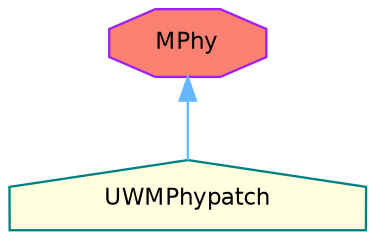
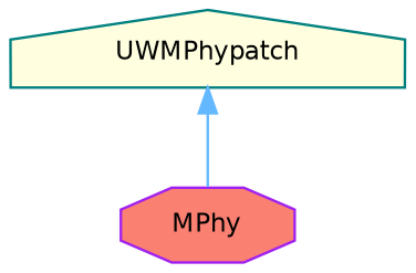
  digraph {
    node [fontname=Helvetica fontsize=10 style=filled]
    n1 [color=teal fillcolor=lightyellow fontcolor=black height=0.2 label=UWMPhypatch shape=house width=0.4]
    n2 [color=purple fillcolor=salmon height=0.2 label=MPhy shape=octagon width=0.4]
-   n2 -> n1 [color=steelblue1 dir=back fontname=Helvetica fontsize=10 labelfontname=Helvetica labelfontsize=10 style=solid]
+   n1 -> n2 [color=steelblue1 dir=back fontname=Helvetica fontsize=10 labelfontname=Helvetica labelfontsize=10 style=solid]
  }
